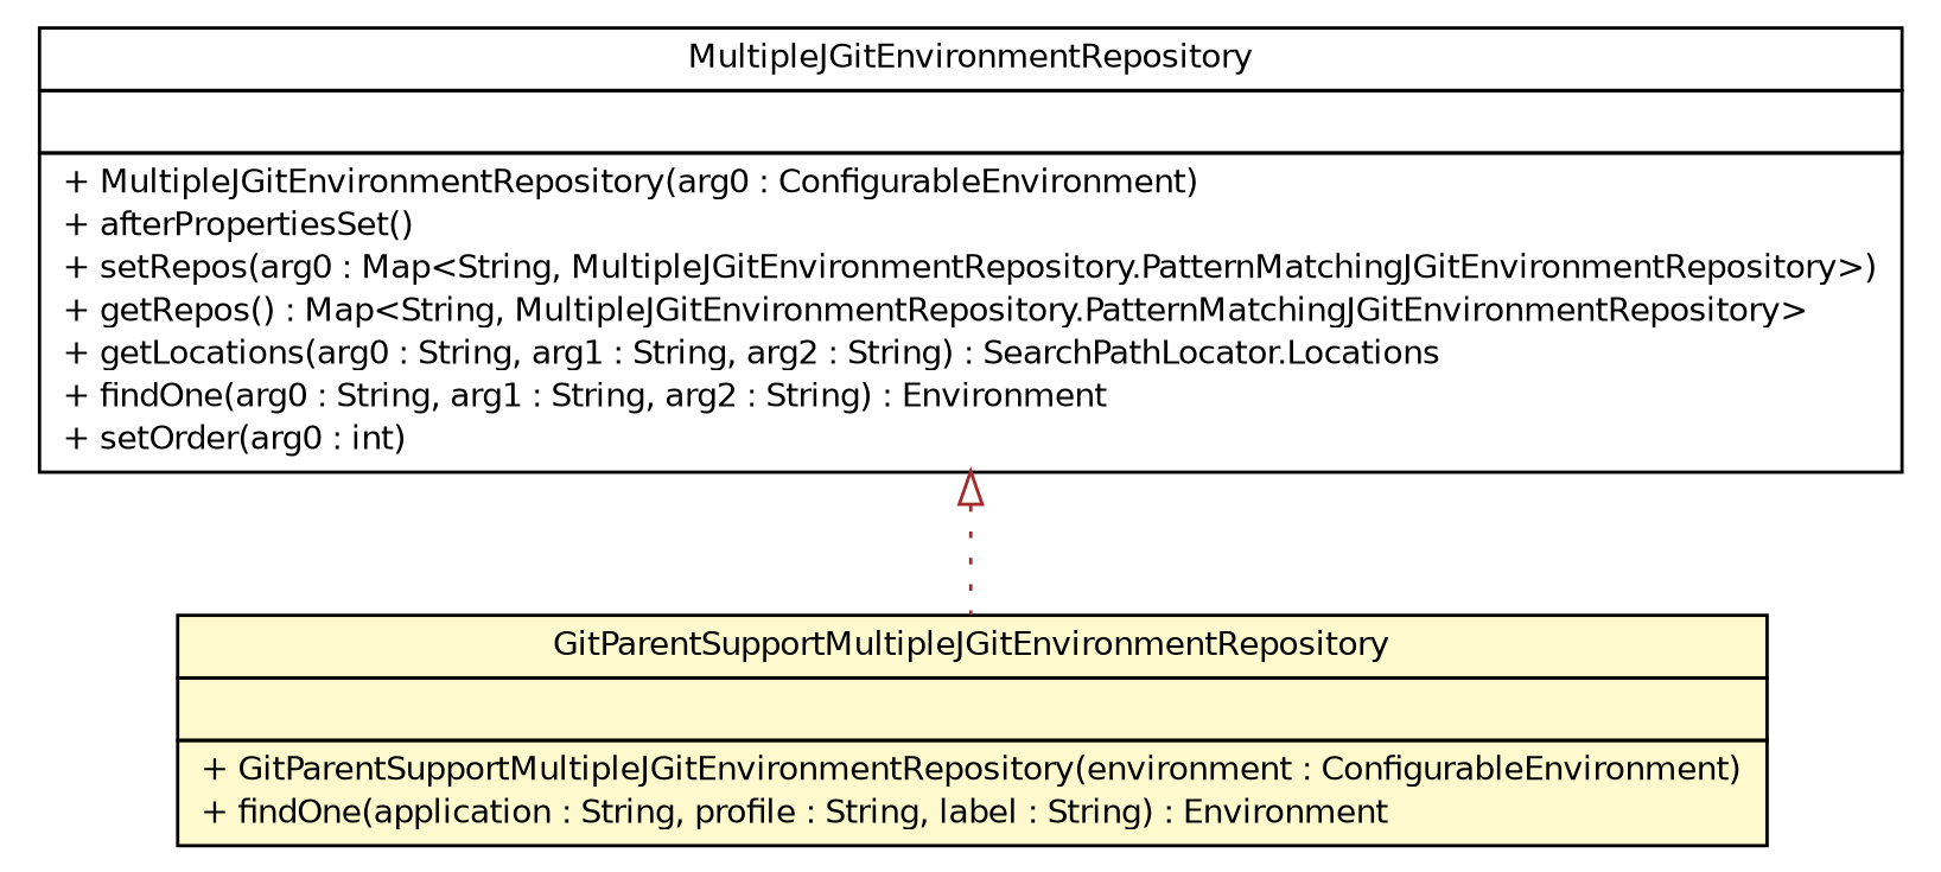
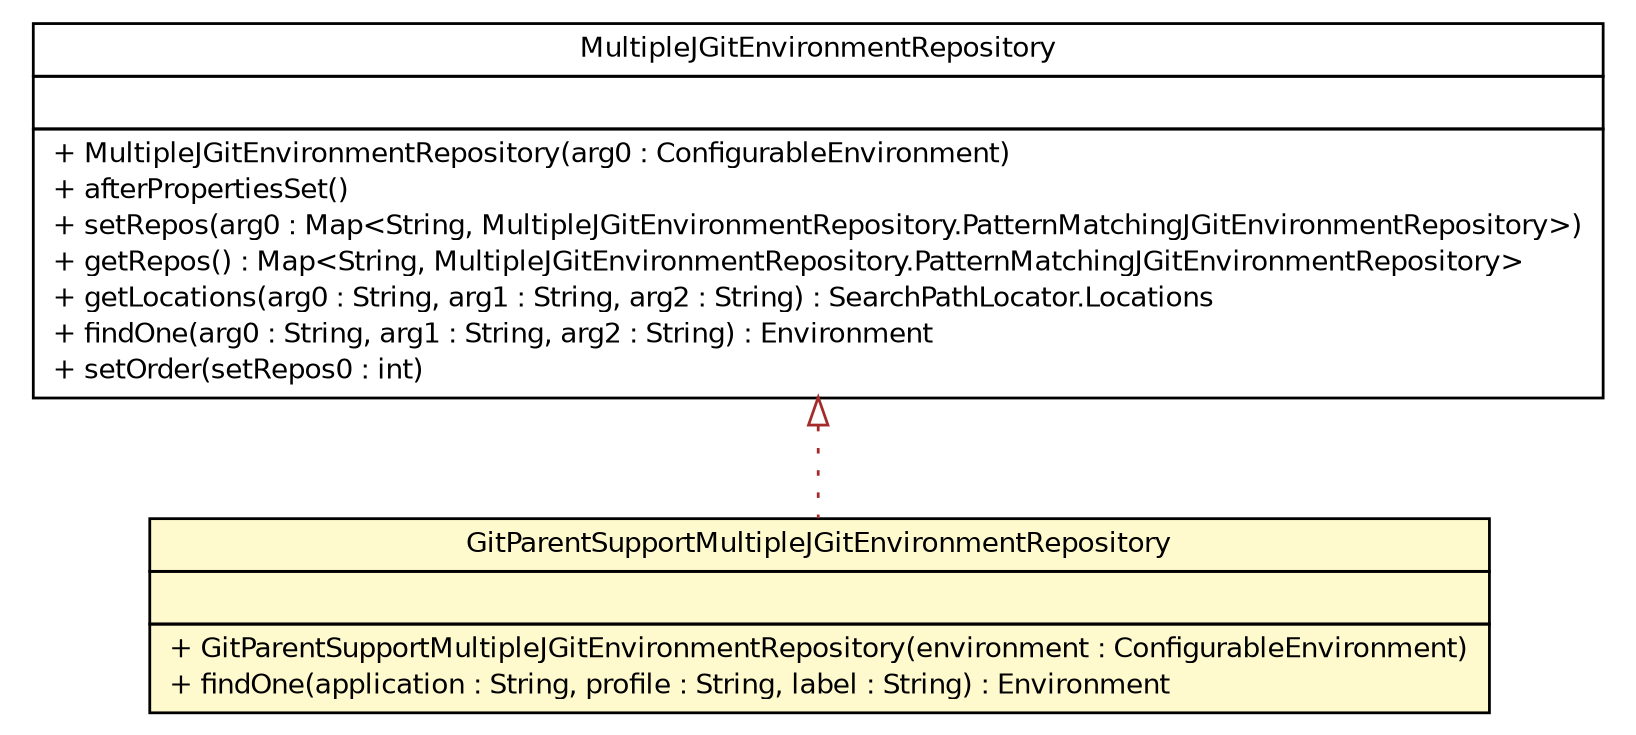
  digraph {
    nodesep=0.25
    ranksep=0.5
    node [fontcolor=black fontname=Helvetica fontsize=10.0 shape=plaintext]
    n1 [label=<<table title="cn.home1.cloud.config.server.environment.GitParentSupportMultipleJGitEnvironmentRepository" border="0" cellborder="1" cellspacing="0" cellpadding="2" port="p" bgcolor="lemonChiffon" href="./GitParentSupportMultipleJGitEnvironmentRepository.html"> 		<tr><td><table border="0" cellspacing="0" cellpadding="1"> <tr><td align="center" balign="center"> GitParentSupportMultipleJGitEnvironmentRepository </td></tr> 		</table></td></tr> 		<tr><td><table border="0" cellspacing="0" cellpadding="1"> <tr><td align="left" balign="left">  </td></tr> 		</table></td></tr> 		<tr><td><table border="0" cellspacing="0" cellpadding="1"> <tr><td align="left" balign="left"> + GitParentSupportMultipleJGitEnvironmentRepository(environment : ConfigurableEnvironment) </td></tr> <tr><td align="left" balign="left"> + findOne(application : String, profile : String, label : String) : Environment </td></tr> 		</table></td></tr> 		</table>>]
-   n2 [label=<<table title="org.springframework.cloud.config.server.environment.MultipleJGitEnvironmentRepository" border="0" cellborder="1" cellspacing="0" cellpadding="2" port="p" href="http://java.sun.com/j2se/1.4.2/docs/api/org/springframework/cloud/config/server/environment/MultipleJGitEnvironmentRepository.html"> 		<tr><td><table border="0" cellspacing="0" cellpadding="1"> <tr><td align="center" balign="center"> MultipleJGitEnvironmentRepository </td></tr> 		</table></td></tr> 		<tr><td><table border="0" cellspacing="0" cellpadding="1"> <tr><td align="left" balign="left">  </td></tr> 		</table></td></tr> 		<tr><td><table border="0" cellspacing="0" cellpadding="1"> <tr><td align="left" balign="left"> + MultipleJGitEnvironmentRepository(arg0 : ConfigurableEnvironment) </td></tr> <tr><td align="left" balign="left"> + afterPropertiesSet() </td></tr> <tr><td align="left" balign="left"> + setRepos(arg0 : Map&lt;String, MultipleJGitEnvironmentRepository.PatternMatchingJGitEnvironmentRepository&gt;) </td></tr> <tr><td align="left" balign="left"> + getRepos() : Map&lt;String, MultipleJGitEnvironmentRepository.PatternMatchingJGitEnvironmentRepository&gt; </td></tr> <tr><td align="left" balign="left"> + getLocations(arg0 : String, arg1 : String, arg2 : String) : SearchPathLocator.Locations </td></tr> <tr><td align="left" balign="left"> + findOne(arg0 : String, arg1 : String, arg2 : String) : Environment </td></tr> <tr><td align="left" balign="left"> + setOrder(arg0 : int) </td></tr> 		</table></td></tr> 		</table>>]
+   n2 [label=<<table title="org.springframework.cloud.config.server.environment.MultipleJGitEnvironmentRepository" border="0" cellborder="1" cellspacing="0" cellpadding="2" port="p" href="http://java.sun.com/j2se/1.4.2/docs/api/org/springframework/cloud/config/server/environment/MultipleJGitEnvironmentRepository.html"> 		<tr><td><table border="0" cellspacing="0" cellpadding="1"> <tr><td align="center" balign="center"> MultipleJGitEnvironmentRepository </td></tr> 		</table></td></tr> 		<tr><td><table border="0" cellspacing="0" cellpadding="1"> <tr><td align="left" balign="left">  </td></tr> 		</table></td></tr> 		<tr><td><table border="0" cellspacing="0" cellpadding="1"> <tr><td align="left" balign="left"> + MultipleJGitEnvironmentRepository(arg0 : ConfigurableEnvironment) </td></tr> <tr><td align="left" balign="left"> + afterPropertiesSet() </td></tr> <tr><td align="left" balign="left"> + setRepos(arg0 : Map&lt;String, MultipleJGitEnvironmentRepository.PatternMatchingJGitEnvironmentRepository&gt;) </td></tr> <tr><td align="left" balign="left"> + getRepos() : Map&lt;String, MultipleJGitEnvironmentRepository.PatternMatchingJGitEnvironmentRepository&gt; </td></tr> <tr><td align="left" balign="left"> + getLocations(arg0 : String, arg1 : String, arg2 : String) : SearchPathLocator.Locations </td></tr> <tr><td align="left" balign="left"> + findOne(arg0 : String, arg1 : String, arg2 : String) : Environment </td></tr> <tr><td align="left" balign="left"> + setOrder(setRepos0 : int) </td></tr> 		</table></td></tr> 		</table>>]
    n2 -> n1 [arrowtail=empty dir=back fontname=Helvetica fontsize=10 headport=p labelfontname=Helvetica labelfontsize=10 tailport=p color=brown style=dotted]
  }
